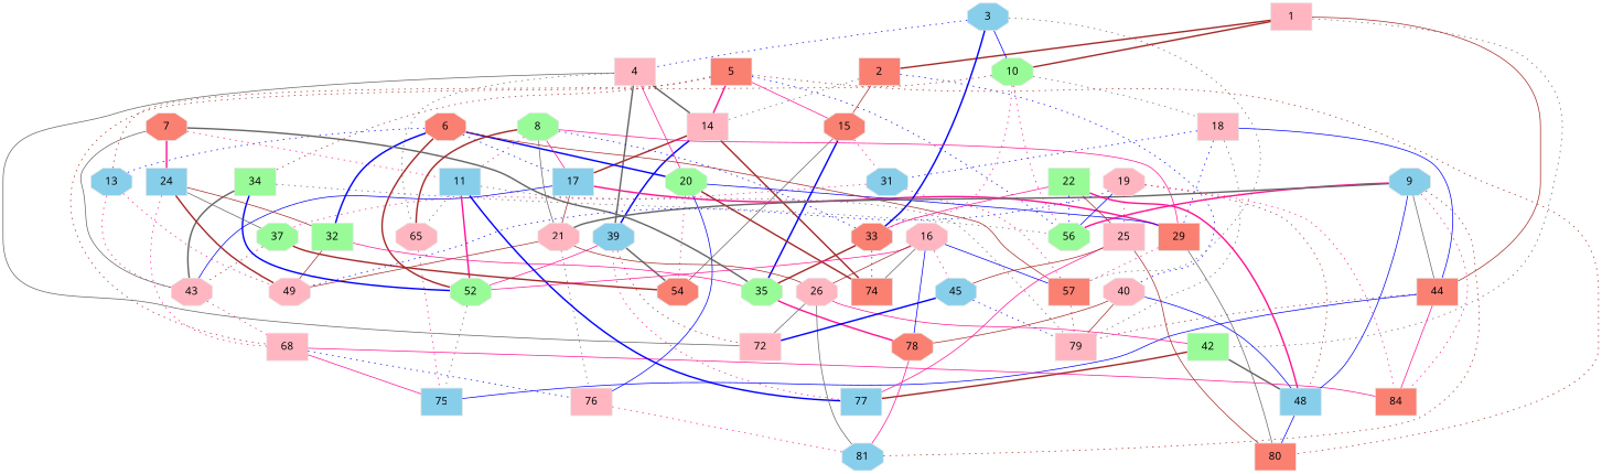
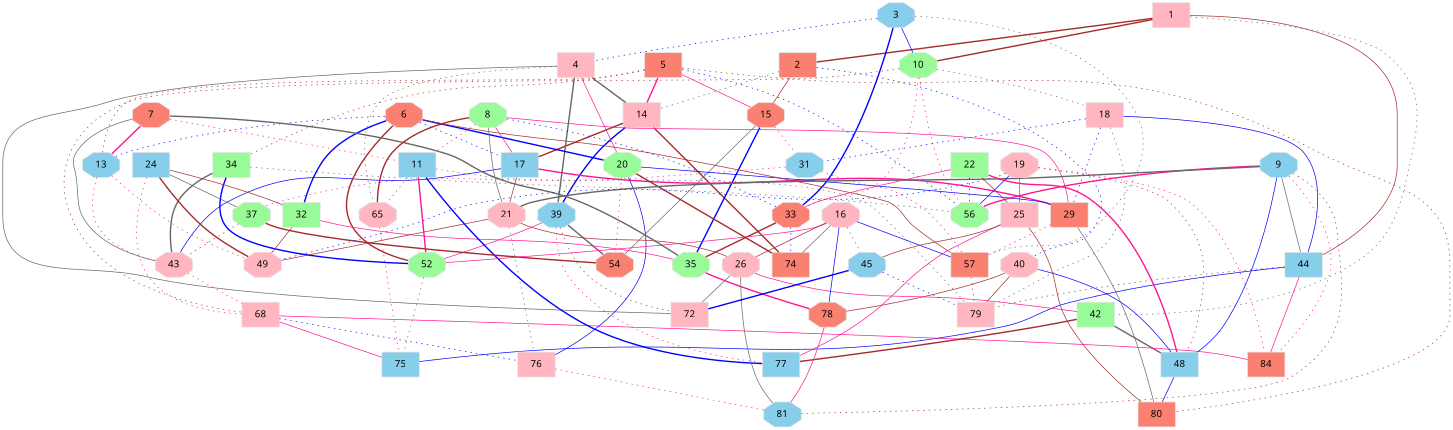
  graph {
    fontname="Noto Sans"
    node [color=gray90 fillcolor=lightpink fontname="Noto Sans" shape=octagon style=filled]
    edge [color=deeppink fontname="Noto Sans" style=dotted]
    1 [shape=box]
    2 [fillcolor=salmon shape=box]
    10 [fillcolor=palegreen super="+63"]
    42 [fillcolor=palegreen shape=box]
-   44 [fillcolor=salmon shape=box super="+62"]
+   44 [fillcolor=skyblue shape=box super="+62"]
    14 [shape=box super="+27"]
    15 [fillcolor=salmon super="+23"]
    40
    33 [fillcolor=salmon super="+67"]
    56 [fillcolor=palegreen super="+71"]
    18 [shape=box super="+30"]
    68 [shape=box super="+82"]
    48 [fillcolor=skyblue shape=box super="+59"]
    77 [fillcolor=skyblue shape=box]
    84 [fillcolor=salmon shape=box]
    79 [shape=box super="+86"]
    75 [fillcolor=skyblue shape=box]
    39 [fillcolor=skyblue super="+47"]
    17 [fillcolor=skyblue shape=box super="+38"]
    74 [fillcolor=salmon shape=box]
    35 [fillcolor=palegreen super="+66"]
    31 [fillcolor=skyblue]
    54 [fillcolor=salmon]
    78 [fillcolor=salmon]
    4 [shape=box super="+58"]
    20 [fillcolor=palegreen super="+53"]
    65
    72 [shape=box]
    3 [fillcolor=skyblue]
    57 [fillcolor=salmon shape=box super="+60"]
    29 [fillcolor=salmon shape=box super="+55"]
    76 [shape=box]
    52 [fillcolor=palegreen super="+83"]
    5 [fillcolor=salmon shape=box super="+50"]
    13 [fillcolor=skyblue]
    34 [fillcolor=palegreen shape=box]
    80 [fillcolor=salmon shape=box]
    43 [super="+61"]
    49 [super="+51"]
    6 [fillcolor=salmon super="+12"]
    32 [fillcolor=palegreen shape=box]
    21 [super="+46"]
    11 [fillcolor=skyblue shape=box super="+69"]
    7 [fillcolor=salmon]
    24 [fillcolor=skyblue shape=box super="+64"]
    37 [fillcolor=palegreen]
    8 [fillcolor=palegreen super="+85"]
    26 [super="+28"]
    9 [fillcolor=skyblue super="+36"]
    81 [fillcolor=skyblue]
    16 [super="+73"]
    45 [fillcolor=skyblue]
    19 [super="+70"]
    25 [shape=box super="+41"]
    22 [fillcolor=palegreen shape=box]
    1 -- 2 [color=brown style=bold]
    1 -- 10 [color=brown style=bold]
    1 -- 42 [color=gray40]
    1 -- 44 [color=brown style=solid]
    2 -- 14 [color=gray40]
    2 -- 15 [color=brown style=solid]
    2 -- 40 [color=blue]
    10 -- 33
    10 -- 56
    10 -- 18 [color=gray40]
    10 -- 68 [color=brown]
    42 -- 48 [color=gray40 style=bold]
    42 -- 77 [color=brown style=bold]
    44 -- 84 [style=solid]
    44 -- 79 [color=brown]
    44 -- 75 [color=blue style=solid]
    14 -- 39 [color=blue style=bold]
    14 -- 17 [color=brown style=bold]
    14 -- 74 [color=brown style=bold]
    15 -- 35 [color=blue style=bold weight=2]
    15 -- 31
    15 -- 54 [color=gray40 style=solid]
    40 -- 48 [color=blue style=solid]
    40 -- 79 [color=brown style=solid]
    40 -- 78 [color=brown style=solid]
    33 -- 74 [color=blue]
    33 -- 35 [color=brown style=bold]
    18 -- 44 [color=blue style=solid]
    18 -- 79 [color=gray40]
    18 -- 31 [color=blue]
    18 -- 29 [color=blue weight=2]
    68 -- 84 [style=solid]
    68 -- 75 [style=solid]
    68 -- 76 [color=blue]
    48 -- 80 [color=blue style=solid]
    39 -- 77
    39 -- 54 [color=gray40 style=bold]
    39 -- 72 [color=brown]
    39 -- 52 [style=solid]
    17 -- 29 [style=bold]
    17 -- 43 [color=blue style=solid]
    17 -- 21 [color=brown style=solid]
    35 -- 78 [style=bold]
    31 -- 57
    31 -- 37
    78 -- 81 [style=solid]
    4 -- 14 [color=gray40 style=bold]
    4 -- 39 [color=gray40 style=bold]
    4 -- 20 [style=solid]
    4 -- 65 [color=gray40]
    4 -- 72 [color=gray40 style=solid]
    20 -- 74 [color=brown style=bold]
    20 -- 54
    20 -- 29 [color=blue style=solid]
    20 -- 76 [color=blue style=solid]
    65 -- 75
    3 -- 10 [color=blue style=solid]
    3 -- 33 [color=blue style=bold]
    3 -- 4 [color=blue]
    3 -- 57 [color=gray40]
    57 -- 79 [color=brown]
    29 -- 57
    29 -- 80 [color=gray40 style=solid]
    76 -- 81
    52 -- 75 [color=gray40]
    5 -- 14 [style=bold]
    5 -- 15 [style=solid]
    5 -- 56 [color=blue]
    5 -- 13 [color=brown]
    5 -- 34 [color=brown]
    5 -- 80 [color=brown]
    13 -- 43
    13 -- 49
    34 -- 56 [color=gray40]
    34 -- 52 [color=blue style=bold]
    34 -- 43 [color=gray40 style=bold]
    43 -- 68
    6 -- 17 [color=blue]
    6 -- 20 [color=blue style=bold]
    6 -- 57 [color=brown style=solid]
    6 -- 52 [color=brown style=bold]
    6 -- 13 [color=blue]
    6 -- 32 [color=blue style=bold]
    32 -- 35 [style=solid]
    32 -- 49 [color=brown style=solid]
    21 -- 76 [color=gray40]
    21 -- 49 [color=brown style=solid]
    21 -- 26 [color=brown style=solid]
    11 -- 77 [color=blue style=bold]
    11 -- 79 [color=gray40]
    11 -- 65 [color=gray40]
    11 -- 52 [style=bold]
    7 -- 35 [color=gray40 style=bold]
    7 -- 43 [color=gray40 style=solid]
    7 -- 11
-   7 -- 24 [style=bold]
+   7 -- 13 [style=bold]
    24 -- 68
    24 -- 49 [color=brown style=bold weight=2]
    24 -- 32 [color=brown style=solid]
    24 -- 37 [color=gray40 style=solid]
    37 -- 54 [color=brown style=bold]
    37 -- 43 [color=brown]
    8 -- 33 [color=blue]
    8 -- 17 [style=solid]
    8 -- 65 [color=brown style=bold]
    8 -- 29 [style=solid]
    8 -- 21 [color=gray40 style=solid]
    8 -- 11
    26 -- 42 [style=solid]
    26 -- 72 [color=gray40 style=solid]
    26 -- 81 [color=gray40 style=solid]
    9 -- 44 [color=gray40 style=solid]
    9 -- 56 [style=bold]
    9 -- 48 [color=blue style=solid]
    9 -- 84
    9 -- 21 [color=gray40 style=bold]
    9 -- 81 [color=brown]
    16 -- 74 [color=gray40 style=solid]
    16 -- 78 [color=blue style=solid]
    16 -- 57 [color=blue style=solid]
    16 -- 52 [style=solid]
    16 -- 26 [color=brown style=solid]
    16 -- 45
    45 -- 79 [color=blue]
    45 -- 72 [color=blue style=bold]
    19 -- 56 [color=blue style=solid]
    19 -- 48 [color=brown]
    19 -- 84
    19 -- 49 [color=blue]
-   19 -- 25 [weight=2]
+   19 -- 25 [style=solid weight=2]
    25 -- 77 [style=solid]
    25 -- 80 [color=brown style=solid]
    25 -- 45 [color=brown style=solid]
    22 -- 33 [style=solid]
    22 -- 56 [color=blue]
    22 -- 48 [style=bold]
    22 -- 25 [color=brown style=solid]
  }
